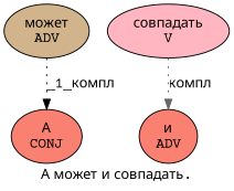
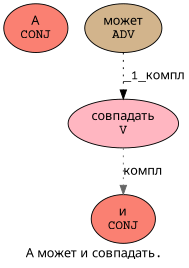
  digraph {
    fontname="Courier Prime"
    label="А может и совпадать."
    node [fillcolor=salmon fontname="Courier Prime" penwidth=1 shape=ellipse style=filled]
    edge [fontname="Courier Prime" style=dotted]
    n1 [label="А\nCONJ"]
    n2 [fillcolor=tan label="может\nADV"]
    n3 [fillcolor=lightpink label="совпадать\nV"]
-   n4 [label="и\nADV"]
-   n2 -> n1 [color=black label="_1_компл"]
+   n4 [label="и\nCONJ"]
+   n2 -> n3 [color=black label="_1_компл"]
    n3 -> n4 [color=gray40 label="компл"]
  }
